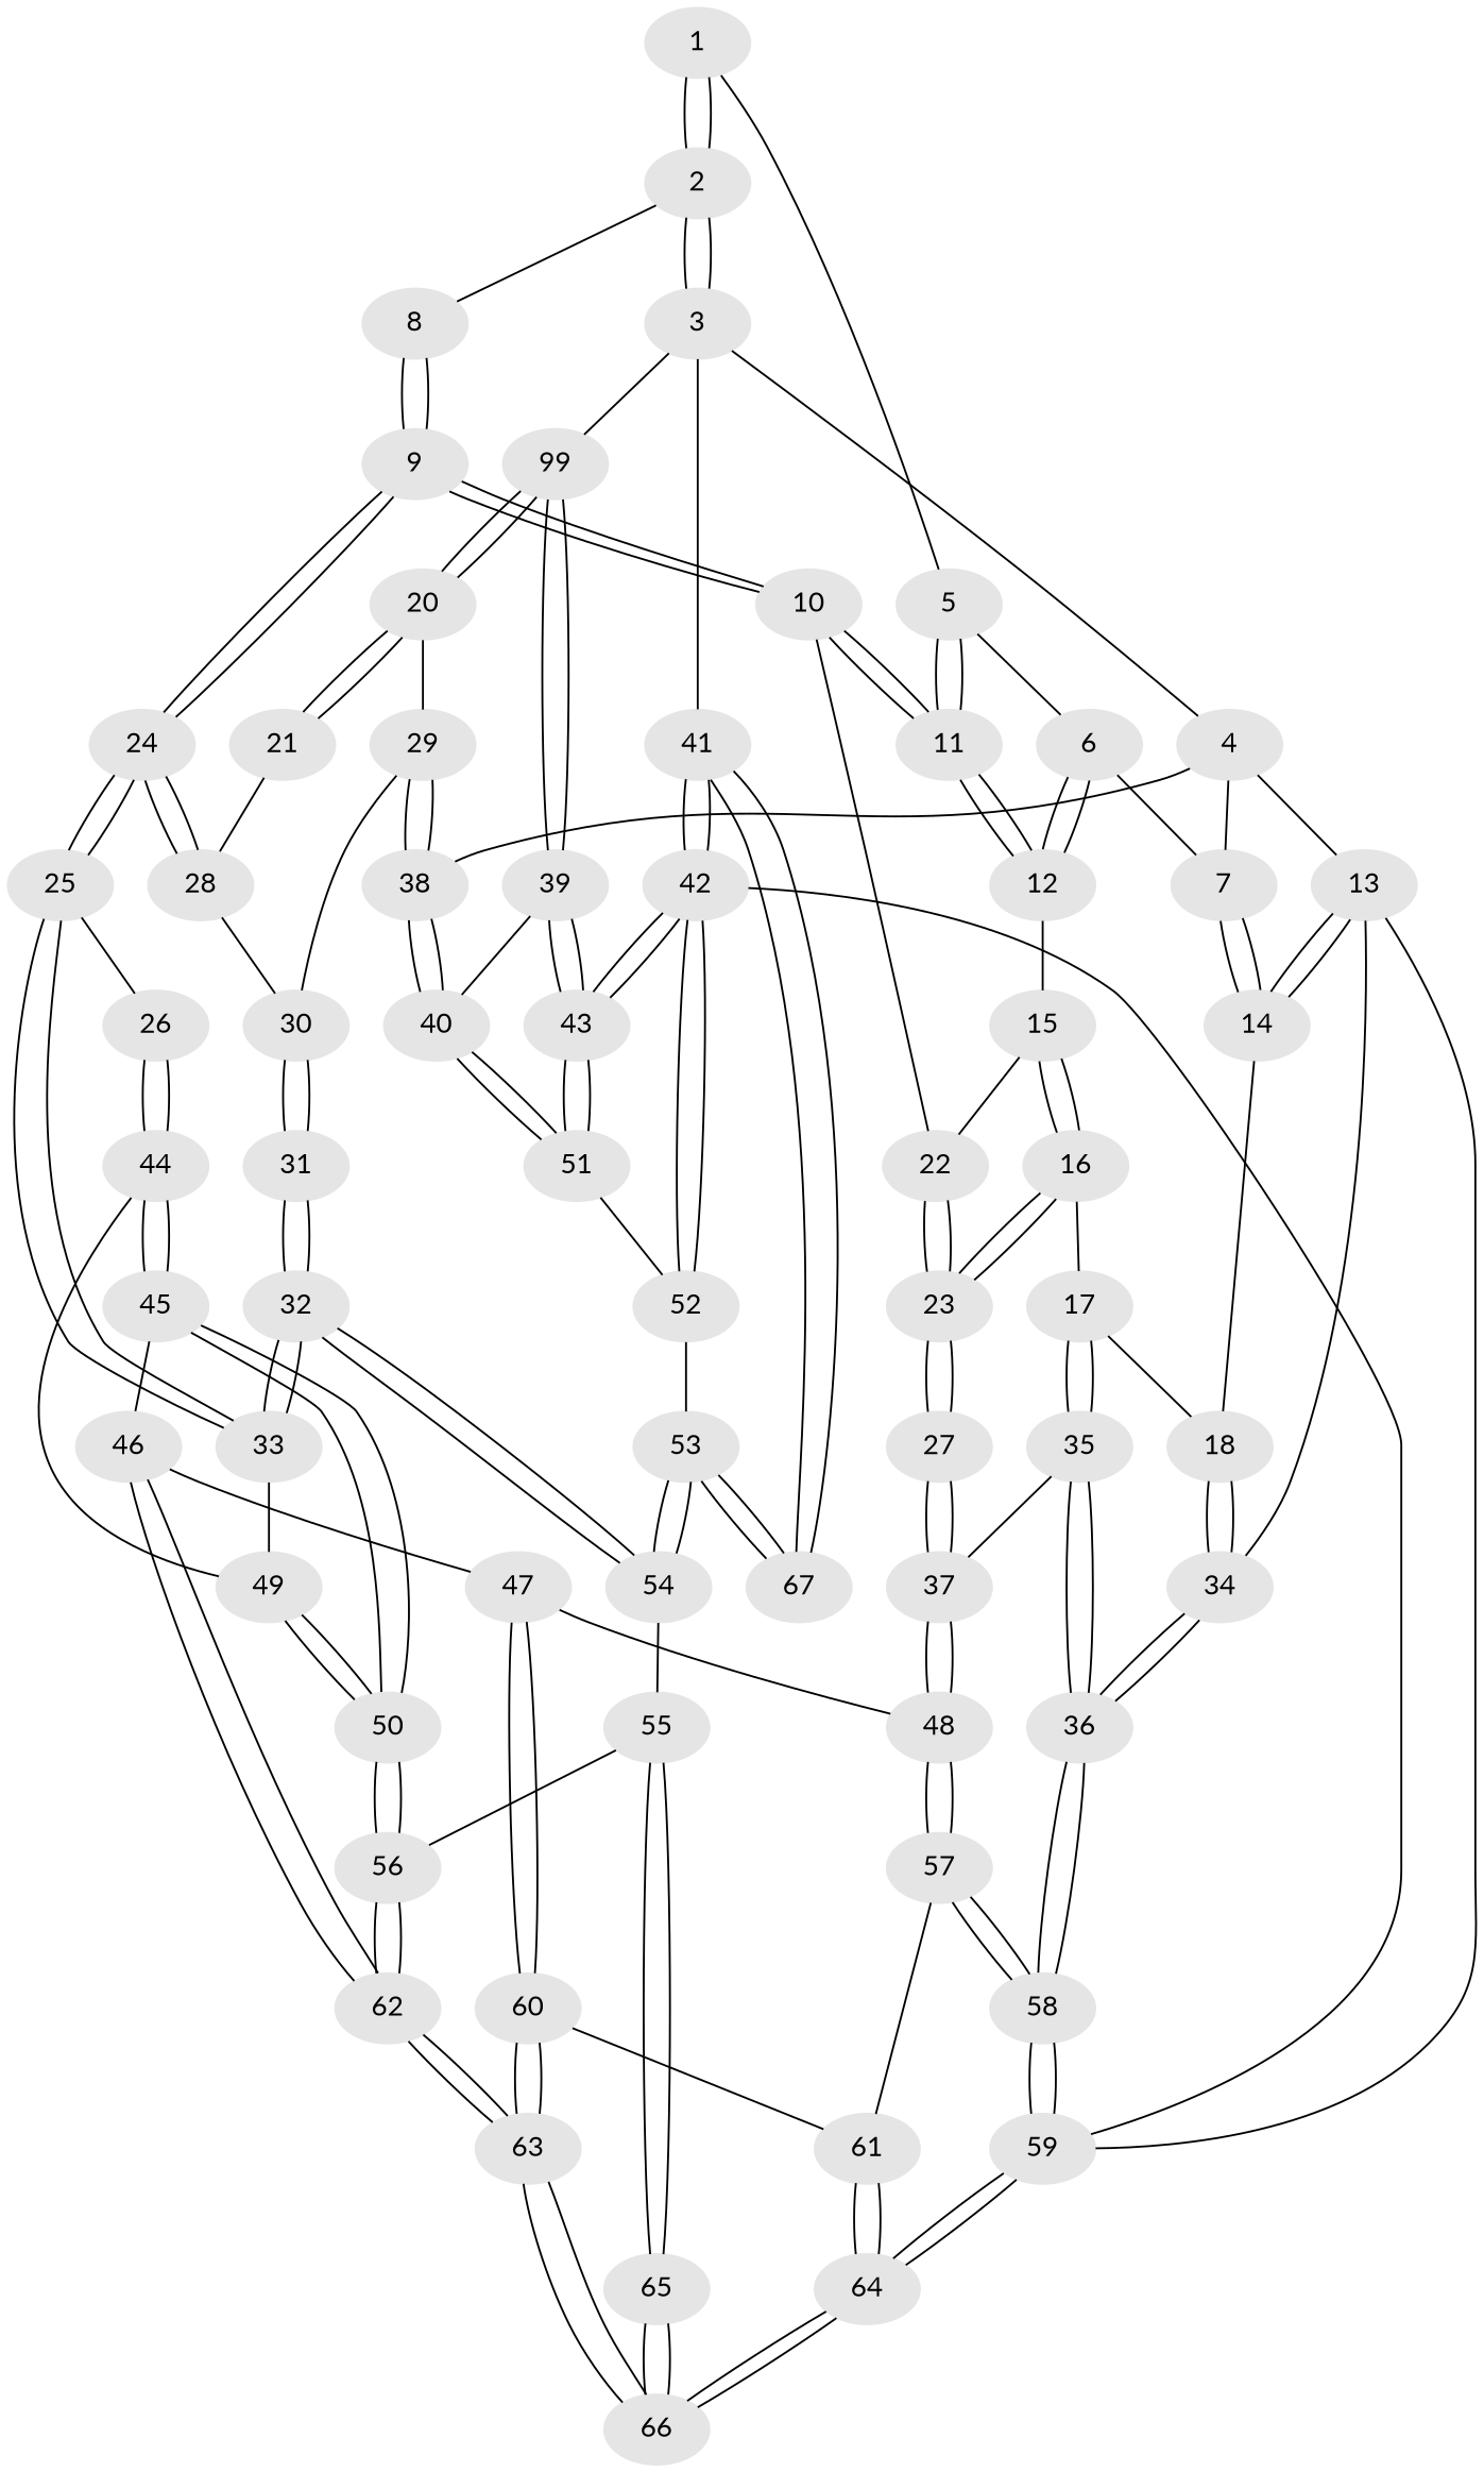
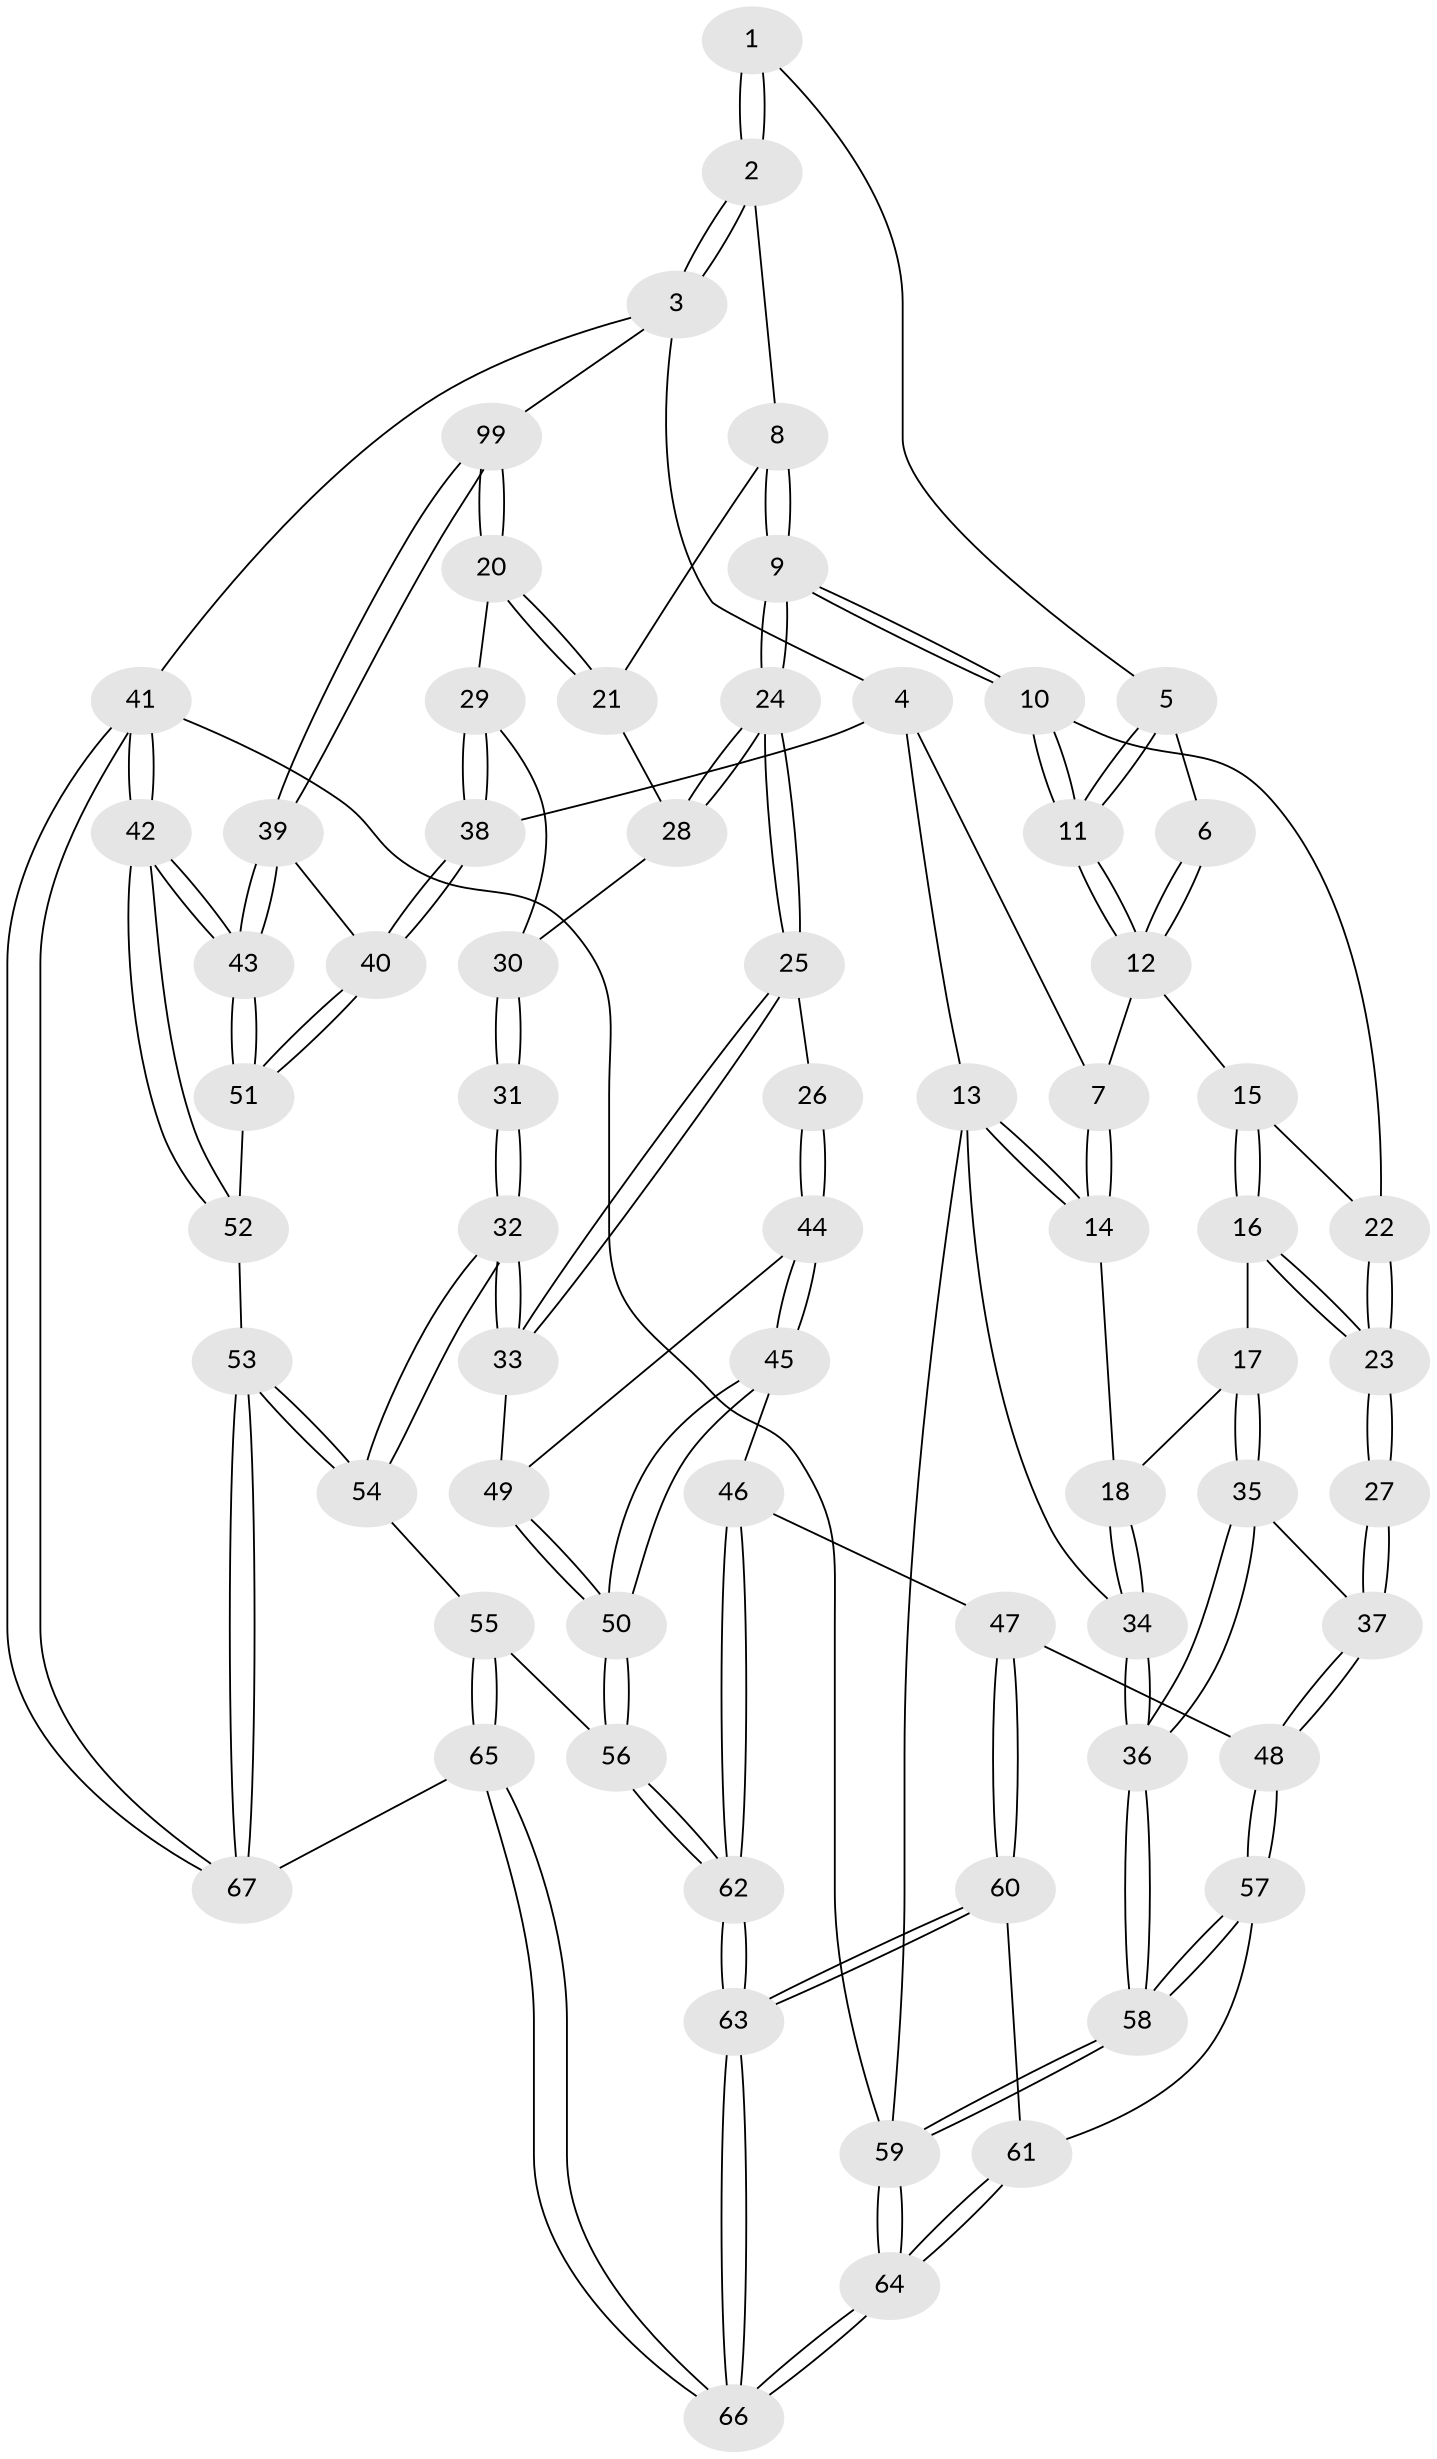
  graph {
    fontname=Lato
    node [color=gray90 fontname=Lato style=filled]
    edge [fontname=Lato]
    1
    2
    5
    3
    8
    6
    11
    4
    n9 [label=99]
    41
    9
    21
    7
    13
    38
    20
    39
    59
    42
    67
    14
    34
    12
    15
    18
    10
    24
    28
    22
    25
    23
    16
    36
    64
    17
    35
    27
    37
    29
    40
    43
    30
    26
    33
    44
    49
    45
    48
    31
    32
    54
    55
    50
    58
    57
    51
    52
    53
    46
    47
    62
    56
    60
    63
    61
    65
    66
    1 -- 2
    1 -- 2
    1 -- 5
    2 -- 3
    2 -- 3
    2 -- 8
    5 -- 6
    5 -- 11
    5 -- 11
    3 -- 4
    3 -- n9
    3 -- 41
    8 -- 9
    8 -- 9
-   6 -- 7
+   8 -- 21
+   12 -- 7
    6 -- 12
    6 -- 12
    11 -- 12
    11 -- 12
    4 -- 7
    4 -- 13
    4 -- 38
    n9 -- 20
    n9 -- 20
    n9 -- 39
    n9 -- 39
-   42 -- 59
+   41 -- 59
    41 -- 42
    41 -- 42
    41 -- 67
    41 -- 67
    9 -- 10
    9 -- 10
    9 -- 24
    9 -- 24
    21 -- 28
    7 -- 14
    7 -- 14
    13 -- 59
    13 -- 14
    13 -- 14
    13 -- 34
    38 -- 40
    38 -- 40
    20 -- 21
    20 -- 21
    20 -- 29
    39 -- 40
    39 -- 43
    39 -- 43
    59 -- 64
    59 -- 64
    42 -- 43
    42 -- 43
    42 -- 52
    42 -- 52
    14 -- 18
    34 -- 36
    34 -- 36
    12 -- 15
    15 -- 22
    15 -- 16
    15 -- 16
    18 -- 34
    18 -- 34
    10 -- 11
    10 -- 11
    10 -- 22
    24 -- 28
    24 -- 28
    24 -- 25
    24 -- 25
    28 -- 30
    22 -- 23
    22 -- 23
    25 -- 26
    25 -- 33
    25 -- 33
    23 -- 27
    23 -- 27
    16 -- 23
    16 -- 23
    16 -- 17
    36 -- 58
    36 -- 58
    64 -- 66
    64 -- 66
    17 -- 18
    17 -- 35
    17 -- 35
    35 -- 36
    35 -- 36
    35 -- 37
    27 -- 37
    27 -- 37
    37 -- 48
    37 -- 48
    29 -- 38
    29 -- 38
    29 -- 30
    40 -- 51
    40 -- 51
    43 -- 51
    43 -- 51
    30 -- 31
    30 -- 31
    26 -- 44
    26 -- 44
    33 -- 49
    44 -- 49
    44 -- 45
    44 -- 45
    49 -- 50
    49 -- 50
    45 -- 50
    45 -- 50
    45 -- 46
    48 -- 57
    48 -- 57
    31 -- 32
    31 -- 32
    32 -- 33
    32 -- 33
    32 -- 54
    32 -- 54
    54 -- 55
    55 -- 56
    55 -- 65
    55 -- 65
    50 -- 56
    50 -- 56
    58 -- 59
    58 -- 59
    57 -- 58
    57 -- 58
    57 -- 61
    51 -- 52
    52 -- 53
    53 -- 67
    53 -- 67
    53 -- 54
    53 -- 54
    46 -- 47
    46 -- 62
    46 -- 62
    47 -- 48
    47 -- 60
    47 -- 60
    62 -- 63
    62 -- 63
    56 -- 62
    56 -- 62
    60 -- 63
    60 -- 63
    60 -- 61
    63 -- 66
    63 -- 66
    61 -- 64
    61 -- 64
+   65 -- 67
    65 -- 66
    65 -- 66
  }
